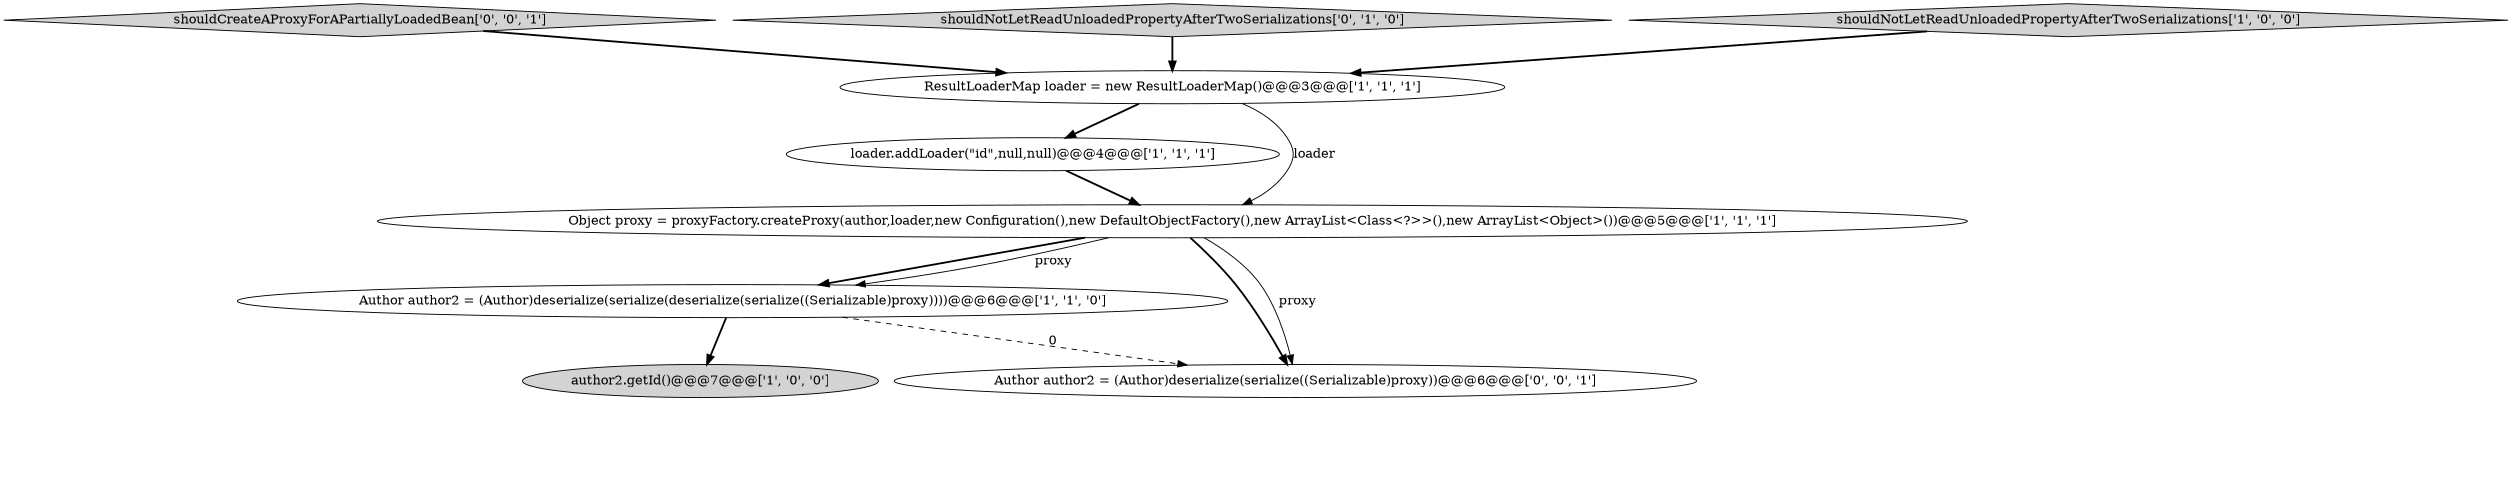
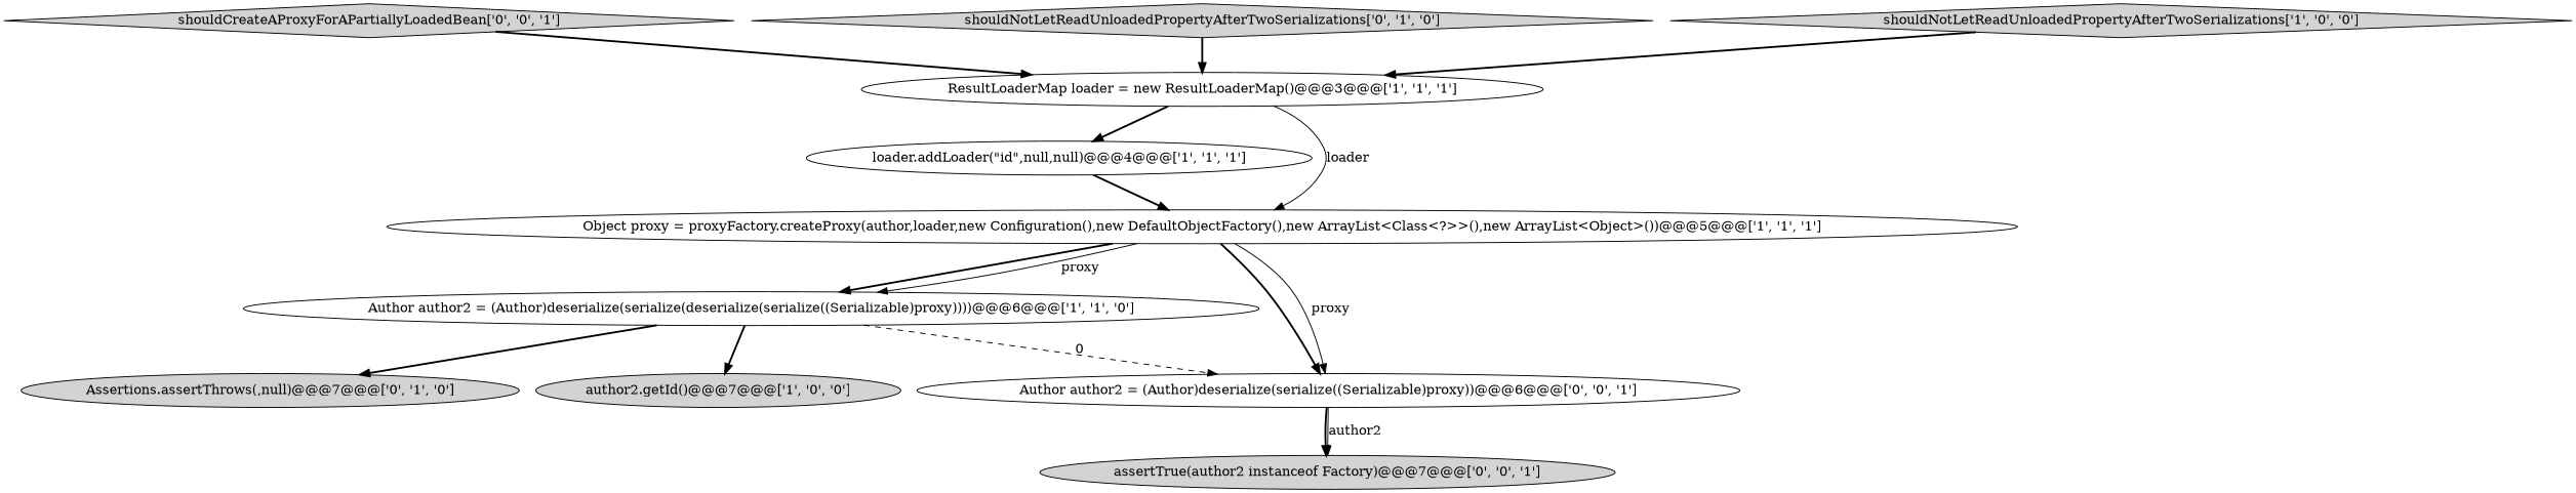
  digraph {
    node [fillcolor=lightgray shape=ellipse style=filled]
    edge [style=bold]
    n1 [fillcolor=white label="loader.addLoader(\"id\",null,null)@@@4@@@['1', '1', '1']"]
    n2 [fillcolor=white label="Object proxy = proxyFactory.createProxy(author,loader,new Configuration(),new DefaultObjectFactory(),new ArrayList<Class<?>>(),new ArrayList<Object>())@@@5@@@['1', '1', '1']"]
    n3 [fillcolor=white label="Author author2 = (Author)deserialize(serialize(deserialize(serialize((Serializable)proxy))))@@@6@@@['1', '1', '0']"]
    n4 [fillcolor=white label="Author author2 = (Author)deserialize(serialize((Serializable)proxy))@@@6@@@['0', '0', '1']"]
+   n5 [label="Assertions.assertThrows(,null)@@@7@@@['0', '1', '0']"]
    n6 [label="author2.getId()@@@7@@@['1', '0', '0']"]
+   n7 [label="assertTrue(author2 instanceof Factory)@@@7@@@['0', '0', '1']"]
    n8 [label="shouldCreateAProxyForAPartiallyLoadedBean['0', '0', '1']" shape=diamond]
    n9 [fillcolor=white label="ResultLoaderMap loader = new ResultLoaderMap()@@@3@@@['1', '1', '1']"]
    n10 [label="shouldNotLetReadUnloadedPropertyAfterTwoSerializations['0', '1', '0']" shape=diamond]
    n11 [label="shouldNotLetReadUnloadedPropertyAfterTwoSerializations['1', '0', '0']" shape=diamond]
    n1 -> n2
    n2 -> n3
    n2 -> n3 [label=proxy style=solid]
    n2 -> n4
    n2 -> n4 [label=proxy style=solid]
    n3 -> n4 [label=0 style=dashed]
+   n3 -> n5
    n3 -> n6
+   n4 -> n7
+   n4 -> n7 [label=author2 style=solid]
    n8 -> n9
    n9 -> n1
    n9 -> n2 [label=loader style=solid]
    n10 -> n9
    n11 -> n9
  }
